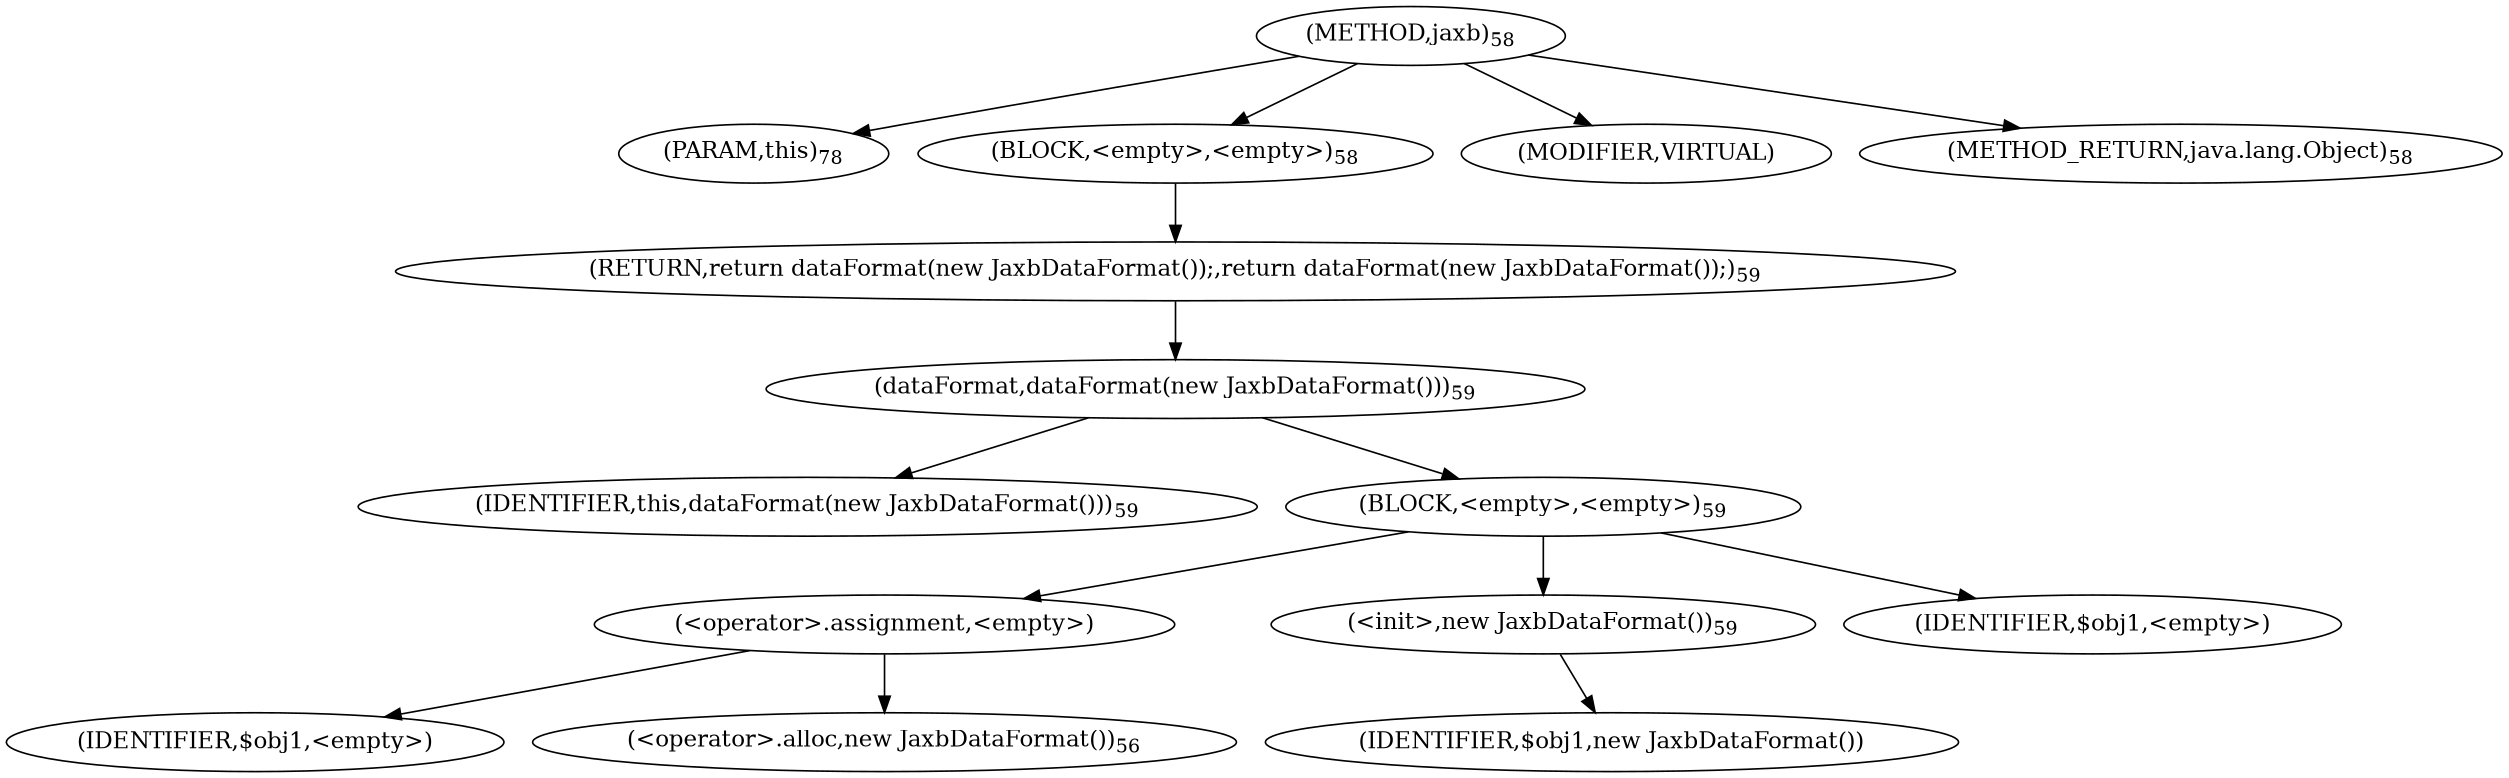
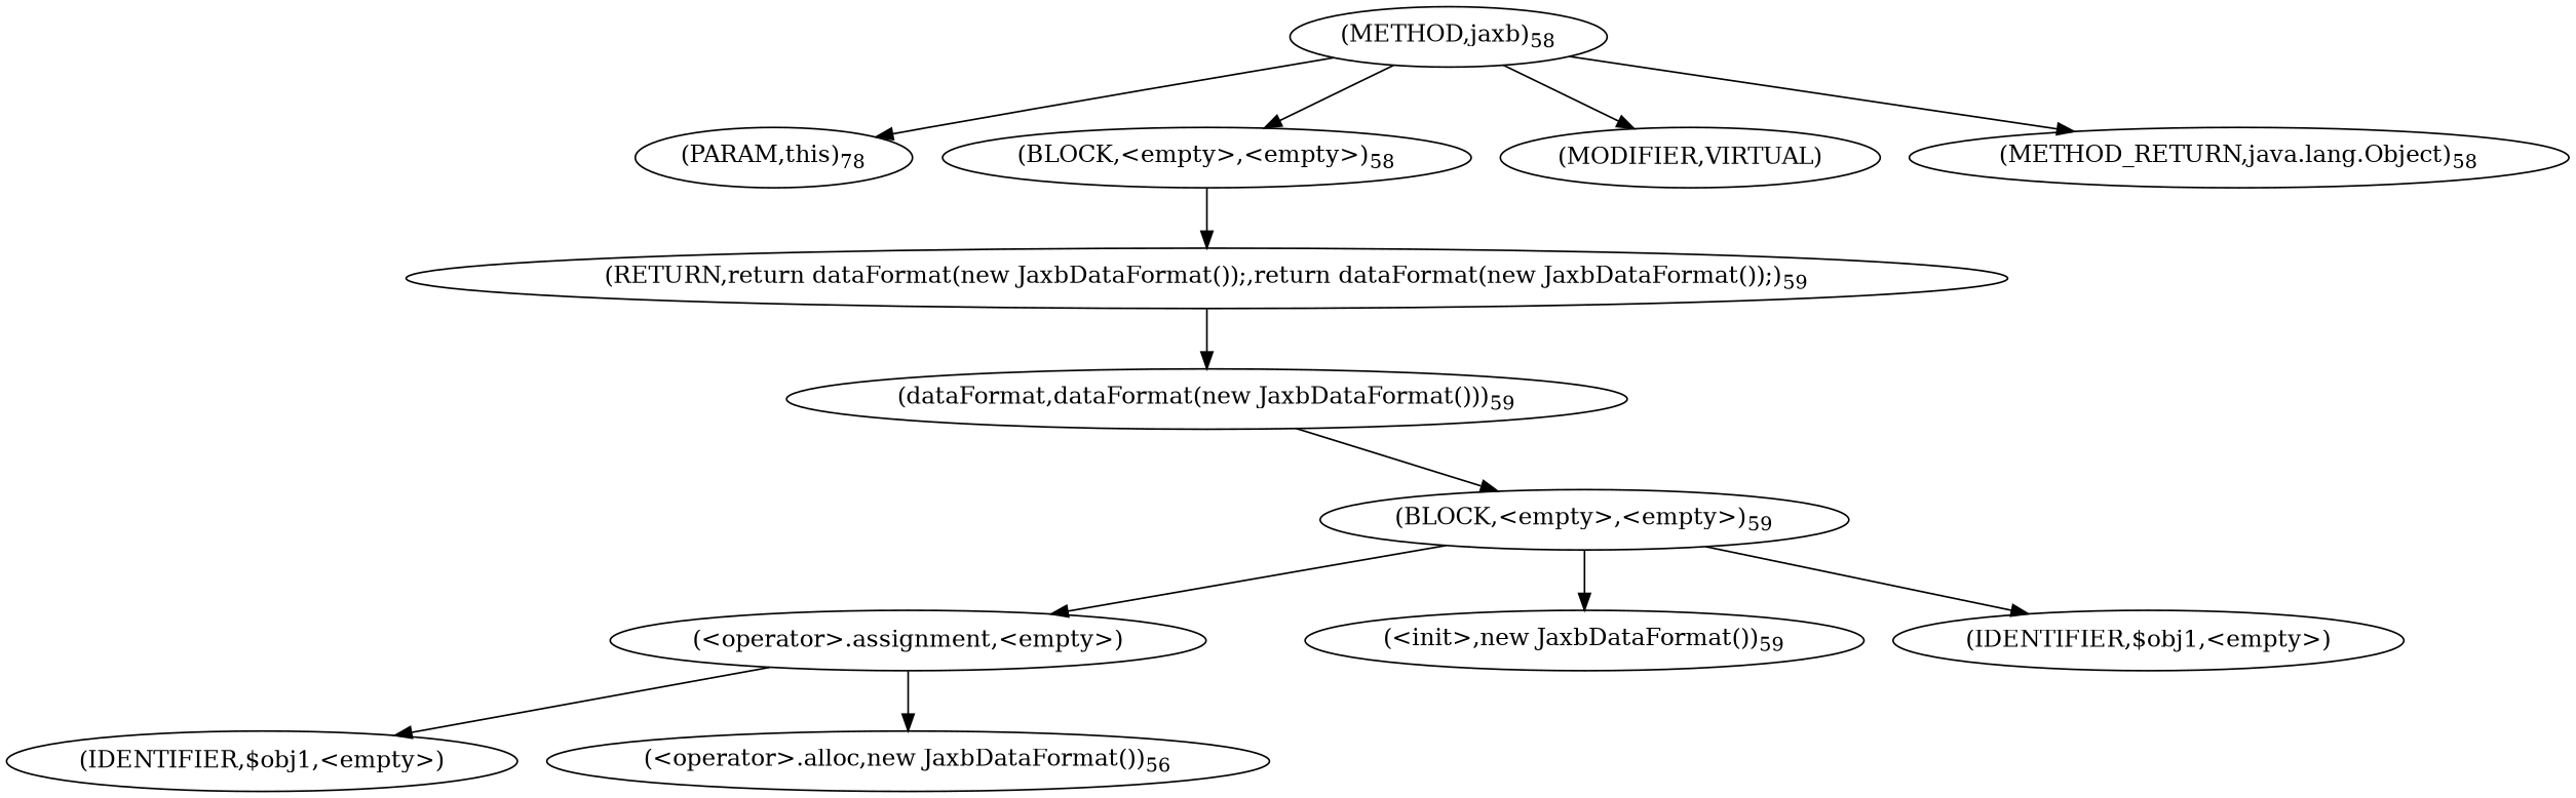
  digraph {
    n1 [label=<(METHOD,jaxb)<SUB>58</SUB>>]
    n2 [label=<(PARAM,this)<SUB>78</SUB>>]
    n3 [label=<(BLOCK,&lt;empty&gt;,&lt;empty&gt;)<SUB>58</SUB>>]
    n4 [label=<(MODIFIER,VIRTUAL)>]
    n5 [label=<(METHOD_RETURN,java.lang.Object)<SUB>58</SUB>>]
    n6 [label=<(RETURN,return dataFormat(new JaxbDataFormat());,return dataFormat(new JaxbDataFormat());)<SUB>59</SUB>>]
    n7 [label=<(dataFormat,dataFormat(new JaxbDataFormat()))<SUB>59</SUB>>]
-   n8 [label=<(IDENTIFIER,this,dataFormat(new JaxbDataFormat()))<SUB>59</SUB>>]
    n9 [label=<(BLOCK,&lt;empty&gt;,&lt;empty&gt;)<SUB>59</SUB>>]
    n10 [label=<(&lt;operator&gt;.assignment,&lt;empty&gt;)>]
    n11 [label=<(&lt;init&gt;,new JaxbDataFormat())<SUB>59</SUB>>]
    n12 [label=<(IDENTIFIER,$obj1,&lt;empty&gt;)>]
    n13 [label=<(IDENTIFIER,$obj1,&lt;empty&gt;)>]
    n14 [label=<(&lt;operator&gt;.alloc,new JaxbDataFormat())<SUB>56</SUB>>]
-   n15 [label=<(IDENTIFIER,$obj1,new JaxbDataFormat())>]
    n1 -> n2
    n1 -> n3
    n1 -> n4
    n1 -> n5
    n3 -> n6
    n6 -> n7
-   n7 -> n8
    n7 -> n9
    n9 -> n10
    n9 -> n11
    n9 -> n12
    n10 -> n13
    n10 -> n14
-   n11 -> n15
  }
